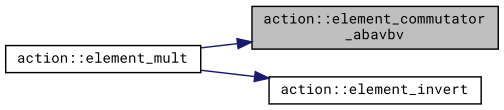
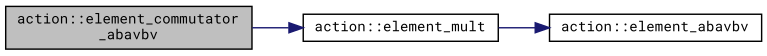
  digraph {
    fontname="Roboto Mono"
    rankdir=LR
    node [color=black fillcolor=white fontname="Roboto Mono" fontsize=10 shape=record style=filled]
    edge [color=midnightblue fontname="Roboto Mono" fontsize=10 labelfontname=Helvetica labelfontsize=10 style=solid]
    n1 [fillcolor=grey75 fontcolor=black height=0.2 label="action::element_commutator\l_abavbv" width=0.4]
    n2 [height=0.2 label="action::element_mult" width=0.4]
-   n3 [height=0.2 label="action::element_invert" width=0.4]
-   n2 -> n1
+   n3 [height=0.2 label="action::element_abavbv" width=0.4]
+   n1 -> n2
    n2 -> n3
  }
